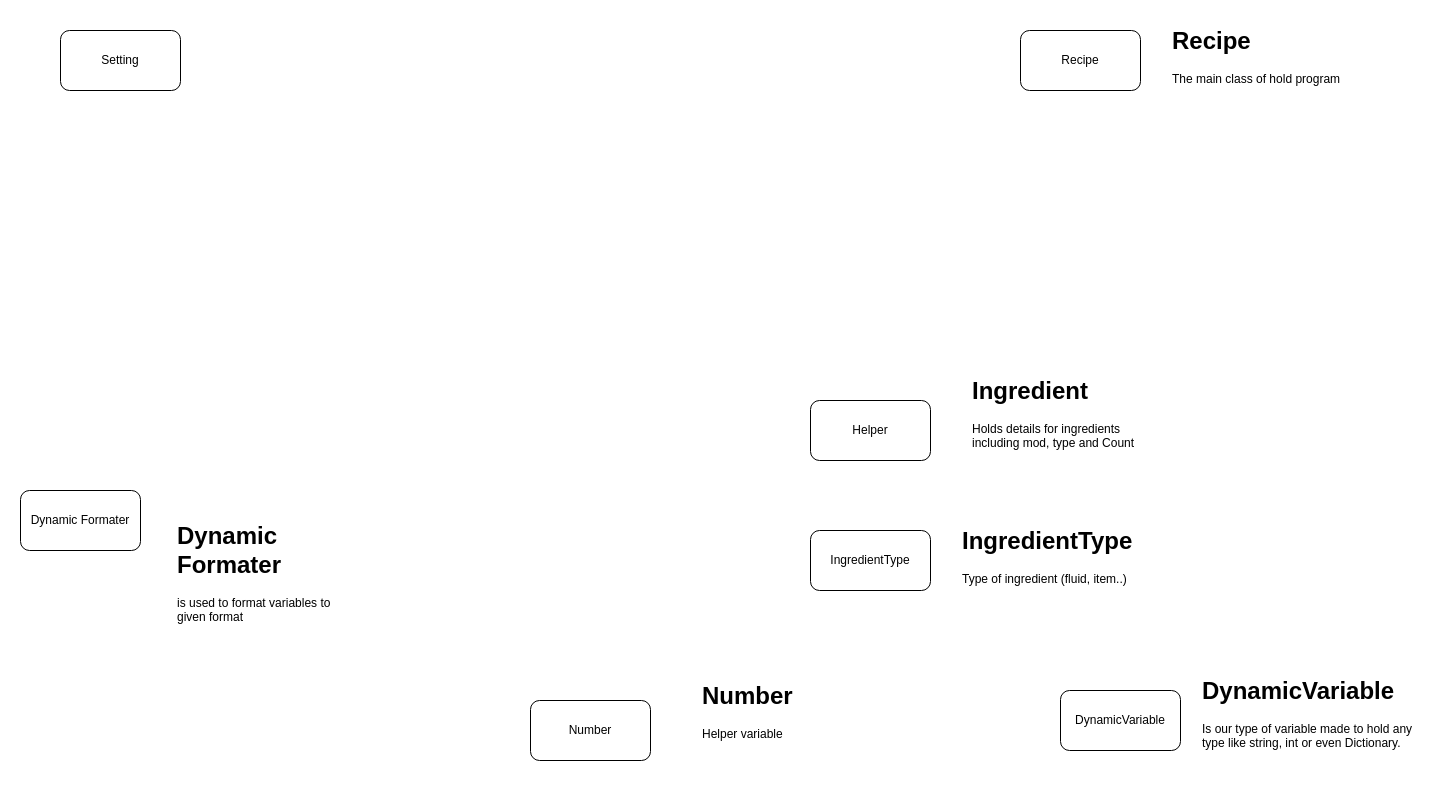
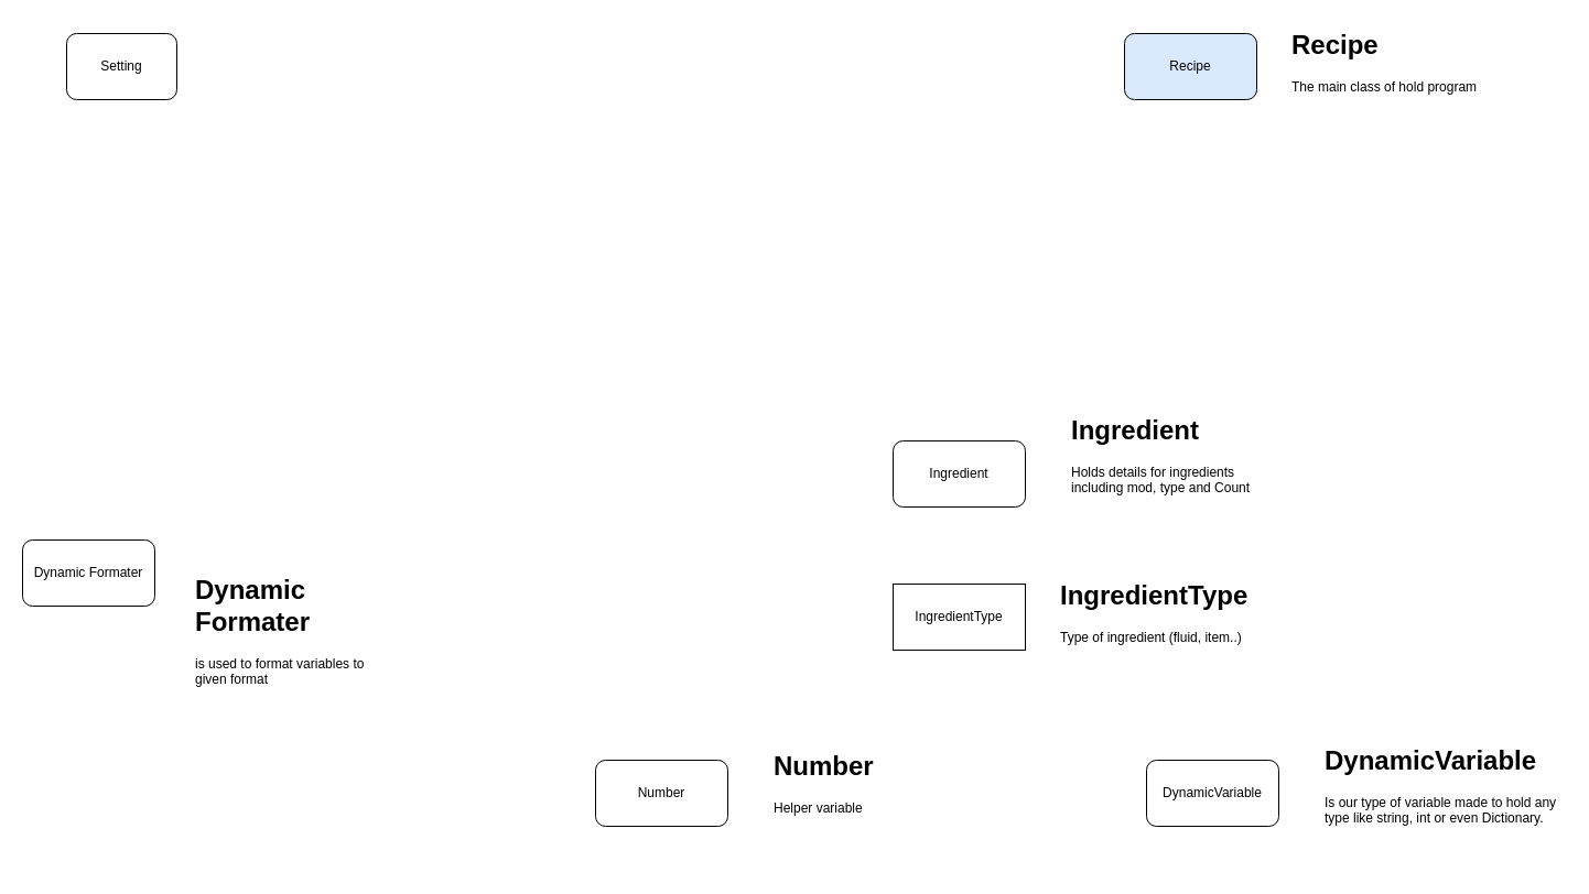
  <mxCell id="0" />
  <mxCell id="1" parent="0" />
- <mxCell id="2" value="DynamicVariable" style="rounded=1;whiteSpace=wrap;html=1;" parent="1" vertex="1"><mxGeometry x="1060" y="690" width="120" height="60" as="geometry" /></mxCell>
+ <mxCell id="2" value="DynamicVariable" style="rounded=1;whiteSpace=wrap;html=1;" parent="1" vertex="1"><mxGeometry x="1040" y="690" width="120" height="60" as="geometry" /></mxCell>
  <mxCell id="3" value="&lt;h1 style=&quot;margin-top: 0px;&quot;&gt;DynamicVariable&lt;/h1&gt;&lt;div&gt;Is our type of variable made to hold any type like string, int or even Dictionary.&lt;/div&gt;" style="text;html=1;whiteSpace=wrap;overflow=hidden;rounded=0;" parent="1" vertex="1"><mxGeometry x="1200" y="670" width="220" height="120" as="geometry" /></mxCell>
- <mxCell id="4" value="Recipe" style="rounded=1;whiteSpace=wrap;html=1;" parent="1" vertex="1"><mxGeometry x="1020" y="30" width="120" height="60" as="geometry" /></mxCell>
+ <mxCell id="4" value="Recipe" style="rounded=1;whiteSpace=wrap;html=1;fillColor=#dae8fc;" parent="1" vertex="1"><mxGeometry x="1020" y="30" width="120" height="60" as="geometry" /></mxCell>
  <mxCell id="5" value="&lt;h1 style=&quot;margin-top: 0px;&quot;&gt;Recipe&lt;/h1&gt;&lt;div&gt;The main class of hold program&lt;/div&gt;" style="text;html=1;whiteSpace=wrap;overflow=hidden;rounded=0;" parent="1" vertex="1"><mxGeometry x="1170" y="20" width="180" height="80" as="geometry" /></mxCell>
- <mxCell id="6" value="Number" style="rounded=1;whiteSpace=wrap;html=1;" parent="1" vertex="1"><mxGeometry x="530" y="700" width="120" height="60" as="geometry" /></mxCell>
+ <mxCell id="6" value="Number" style="rounded=1;whiteSpace=wrap;html=1;" parent="1" vertex="1"><mxGeometry x="540" y="690" width="120" height="60" as="geometry" /></mxCell>
  <mxCell id="7" value="&lt;h1 style=&quot;margin-top: 0px;&quot;&gt;Number&lt;/h1&gt;&lt;div&gt;Helper variable&lt;/div&gt;" style="text;html=1;whiteSpace=wrap;overflow=hidden;rounded=0;" parent="1" vertex="1"><mxGeometry x="700" y="675" width="320" height="90" as="geometry" /></mxCell>
- <mxCell id="8" value="Setting" style="rounded=1;whiteSpace=wrap;html=1;" parent="1" vertex="1"><mxGeometry x="60" y="30" width="120" height="60" as="geometry" /></mxCell>
- <mxCell id="9" value="Helper" style="rounded=1;whiteSpace=wrap;html=1;" parent="1" vertex="1"><mxGeometry x="810" y="400" width="120" height="60" as="geometry" /></mxCell>
+ <mxCell id="8" value="Setting" style="rounded=1;whiteSpace=wrap;html=1;" parent="1" vertex="1"><mxGeometry x="60" y="30" width="100" height="60" as="geometry" /></mxCell>
+ <mxCell id="9" value="Ingredient" style="rounded=1;whiteSpace=wrap;html=1;" parent="1" vertex="1"><mxGeometry x="810" y="400" width="120" height="60" as="geometry" /></mxCell>
  <mxCell id="10" value="&lt;h1 style=&quot;margin-top: 0px;&quot;&gt;Ingredient&lt;/h1&gt;&lt;p&gt;Holds details for ingredients including mod, type and Count&lt;/p&gt;" style="text;html=1;whiteSpace=wrap;overflow=hidden;rounded=0;" parent="1" vertex="1"><mxGeometry x="970" y="370" width="180" height="120" as="geometry" /></mxCell>
- <mxCell id="11" value="IngredientType" style="rounded=1;whiteSpace=wrap;html=1;" parent="1" vertex="1"><mxGeometry x="810" y="530" width="120" height="60" as="geometry" /></mxCell>
+ <mxCell id="11" value="IngredientType" style="whiteSpace=wrap;html=1;rounded=0;" parent="1" vertex="1"><mxGeometry x="810" y="530" width="120" height="60" as="geometry" /></mxCell>
  <mxCell id="12" value="&lt;h1 style=&quot;margin-top: 0px;&quot;&gt;IngredientType&lt;/h1&gt;&lt;p&gt;Type of ingredient (fluid, item..)&lt;/p&gt;" style="text;html=1;whiteSpace=wrap;overflow=hidden;rounded=0;" parent="1" vertex="1"><mxGeometry x="960" y="520" width="180" height="120" as="geometry" /></mxCell>
  <mxCell id="13" value="Dynamic Formater" style="rounded=1;whiteSpace=wrap;html=1;" vertex="1" parent="1"><mxGeometry x="20" y="490" width="120" height="60" as="geometry" /></mxCell>
  <mxCell id="14" value="&lt;h1 style=&quot;margin-top: 0px;&quot;&gt;Dynamic Formater&lt;/h1&gt;&lt;div&gt;is used to format variables to given format&lt;/div&gt;" style="text;html=1;whiteSpace=wrap;overflow=hidden;rounded=0;" vertex="1" parent="1"><mxGeometry x="175" y="515" width="180" height="120" as="geometry" /></mxCell>
